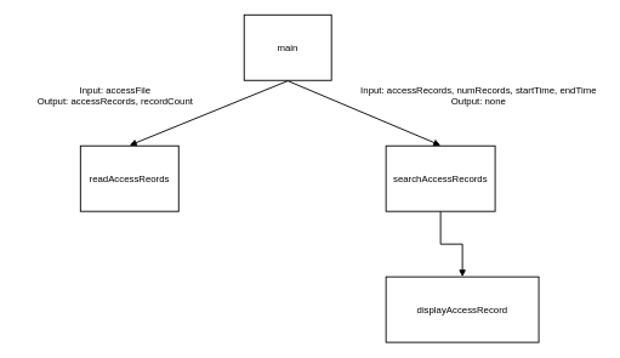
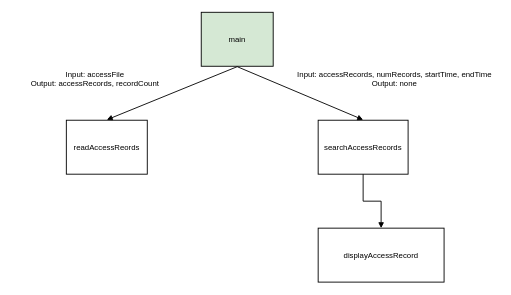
  <mxCell id="0" />
  <mxCell id="1" parent="0" />
- <mxCell id="2" value="main" style="html=1;overflow=block;blockSpacing=1;whiteSpace=wrap;fontSize=13;fontColor=default;spacing=3.8;strokeOpacity=100;strokeWidth=1.5;" vertex="1" parent="1"><mxGeometry x="335" y="20" width="120" height="90" as="geometry" /></mxCell>
+ <mxCell id="2" value="main" style="html=1;overflow=block;blockSpacing=1;whiteSpace=wrap;fontSize=13;fontColor=default;spacing=3.8;strokeOpacity=100;strokeWidth=1.5;fillColor=#d5e8d4;" vertex="1" parent="1"><mxGeometry x="335" y="20" width="120" height="90" as="geometry" /></mxCell>
  <mxCell id="3" value="readAccessReords" style="html=1;overflow=block;blockSpacing=1;whiteSpace=wrap;fontSize=13;fontColor=default;spacing=3.8;strokeOpacity=100;strokeWidth=1.5;" vertex="1" parent="1"><mxGeometry x="110" y="200" width="135" height="90" as="geometry" /></mxCell>
  <mxCell id="4" value="searchAccessRecords" style="html=1;overflow=block;blockSpacing=1;whiteSpace=wrap;fontSize=13;fontColor=default;spacing=3.8;strokeOpacity=100;strokeWidth=1.5;" vertex="1" parent="1"><mxGeometry x="530" y="200" width="150" height="90" as="geometry" /></mxCell>
  <mxCell id="5" value="displayAccessRecord" style="html=1;overflow=block;blockSpacing=1;whiteSpace=wrap;fontSize=13;fontColor=default;spacing=3.8;strokeOpacity=100;strokeWidth=1.5;" vertex="1" parent="1"><mxGeometry x="530" y="380" width="210" height="90" as="geometry" /></mxCell>
  <mxCell id="6" value="" style="html=1;jettySize=18;whiteSpace=wrap;fontSize=13;fontFamily=Helvetica;strokeWidth=1.5;rounded=0;startArrow=none;endArrow=block;endFill=1;exitX=0.5;exitY=1.008;exitPerimeter=0;entryX=0.5;entryY=-0.008;entryPerimeter=0;" edge="1" parent="1" source="2" target="3"><mxGeometry width="100" height="100" relative="1" as="geometry"><Array as="points" /></mxGeometry></mxCell>
  <mxCell id="7" value="" style="html=1;jettySize=18;whiteSpace=wrap;fontSize=13;fontFamily=Helvetica;strokeWidth=1.5;rounded=0;startArrow=none;endArrow=block;endFill=1;exitX=0.5;exitY=1.008;exitPerimeter=0;entryX=0.5;entryY=-0.008;entryPerimeter=0;" edge="1" parent="1" source="2" target="4"><mxGeometry width="100" height="100" relative="1" as="geometry"><Array as="points" /></mxGeometry></mxCell>
  <mxCell id="8" value="" style="html=1;jettySize=18;whiteSpace=wrap;fontSize=13;fontFamily=Helvetica;strokeWidth=1.5;rounded=1;arcSize=0;edgeStyle=orthogonalEdgeStyle;startArrow=none;endArrow=block;endFill=1;exitX=0.5;exitY=1;exitPerimeter=0;entryX=0.5;entryY=0;entryPerimeter=0;" edge="1" parent="1" source="4" target="5"><mxGeometry width="100" height="100" relative="1" as="geometry"><Array as="points" /></mxGeometry></mxCell>
  <mxCell id="9" value="Input: accessFile&#10;Output: accessRecords, recordCount" style="html=1;overflow=block;blockSpacing=1;whiteSpace=wrap;fontSize=13;fontColor=default;spacing=3.8;strokeOpacity=0;fillOpacity=0;fillColor=#ffffff;strokeWidth=1.5;" vertex="1" parent="1"><mxGeometry x="20" y="95" width="276" height="72" as="geometry" /></mxCell>
  <mxCell id="10" value="Input: accessRecords, numRecords, startTime, endTime&#10;Output: none" style="html=1;overflow=block;blockSpacing=1;whiteSpace=wrap;fontSize=13;fontColor=default;spacing=3.8;strokeOpacity=0;fillOpacity=0;fillColor=#ffffff;strokeWidth=1.5;" vertex="1" parent="1"><mxGeometry x="485" y="95" width="345" height="72" as="geometry" /></mxCell>
